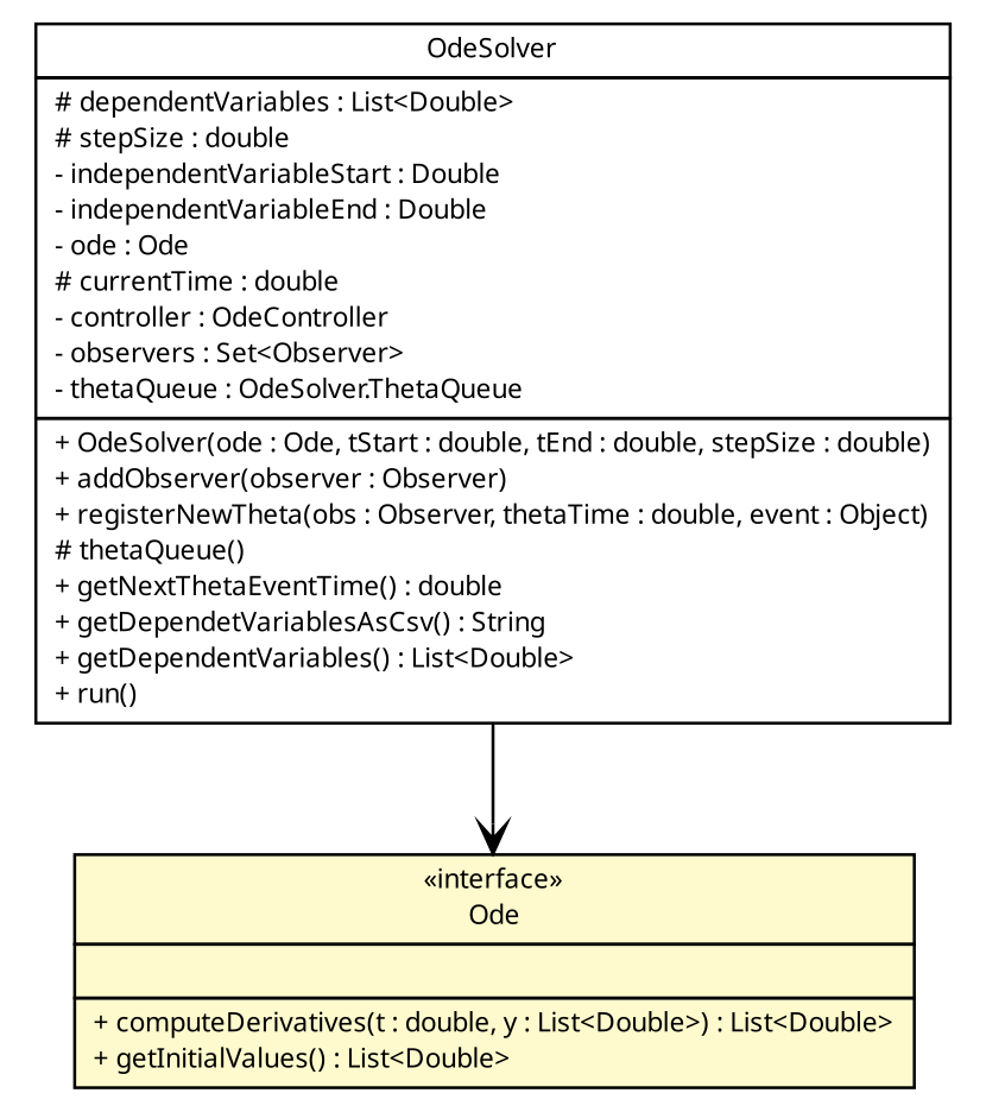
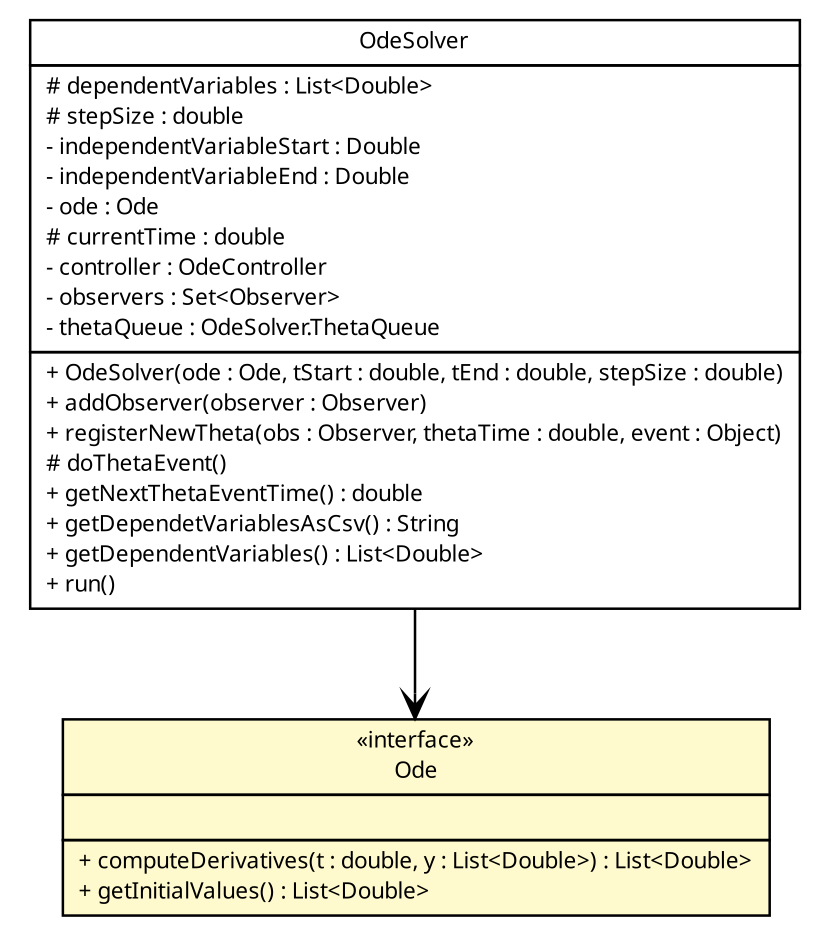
  digraph {
    nodesep=0.25
    ranksep=0.5
    node [fontcolor=black fontname="Trebuchet MS" fontsize=9.0 shape=plaintext]
-   n1 [label=<<table title="broadwick.odesolver.OdeSolver" border="0" cellborder="1" cellspacing="0" cellpadding="2" port="p" href="./OdeSolver.html"> 		<tr><td><table border="0" cellspacing="0" cellpadding="1"> <tr><td align="center" balign="center"><font face="Trebuchet MS"> OdeSolver </font></td></tr> 		</table></td></tr> 		<tr><td><table border="0" cellspacing="0" cellpadding="1"> <tr><td align="left" balign="left"> # dependentVariables : List&lt;Double&gt; </td></tr> <tr><td align="left" balign="left"> # stepSize : double </td></tr> <tr><td align="left" balign="left"> - independentVariableStart : Double </td></tr> <tr><td align="left" balign="left"> - independentVariableEnd : Double </td></tr> <tr><td align="left" balign="left"> - ode : Ode </td></tr> <tr><td align="left" balign="left"> # currentTime : double </td></tr> <tr><td align="left" balign="left"> - controller : OdeController </td></tr> <tr><td align="left" balign="left"> - observers : Set&lt;Observer&gt; </td></tr> <tr><td align="left" balign="left"> - thetaQueue : OdeSolver.ThetaQueue </td></tr> 		</table></td></tr> 		<tr><td><table border="0" cellspacing="0" cellpadding="1"> <tr><td align="left" balign="left"> + OdeSolver(ode : Ode, tStart : double, tEnd : double, stepSize : double) </td></tr> <tr><td align="left" balign="left"> + addObserver(observer : Observer) </td></tr> <tr><td align="left" balign="left"> + registerNewTheta(obs : Observer, thetaTime : double, event : Object) </td></tr> <tr><td align="left" balign="left"> # thetaQueue() </td></tr> <tr><td align="left" balign="left"> + getNextThetaEventTime() : double </td></tr> <tr><td align="left" balign="left"> + getDependetVariablesAsCsv() : String </td></tr> <tr><td align="left" balign="left"> + getDependentVariables() : List&lt;Double&gt; </td></tr> <tr><td align="left" balign="left"><font face="Trebuchet MS" point-size="9.0"> + run() </font></td></tr> 		</table></td></tr> 		</table>>]
+   n1 [label=<<table title="broadwick.odesolver.OdeSolver" border="0" cellborder="1" cellspacing="0" cellpadding="2" port="p" href="./OdeSolver.html"> 		<tr><td><table border="0" cellspacing="0" cellpadding="1"> <tr><td align="center" balign="center"><font face="Trebuchet MS"> OdeSolver </font></td></tr> 		</table></td></tr> 		<tr><td><table border="0" cellspacing="0" cellpadding="1"> <tr><td align="left" balign="left"> # dependentVariables : List&lt;Double&gt; </td></tr> <tr><td align="left" balign="left"> # stepSize : double </td></tr> <tr><td align="left" balign="left"> - independentVariableStart : Double </td></tr> <tr><td align="left" balign="left"> - independentVariableEnd : Double </td></tr> <tr><td align="left" balign="left"> - ode : Ode </td></tr> <tr><td align="left" balign="left"> # currentTime : double </td></tr> <tr><td align="left" balign="left"> - controller : OdeController </td></tr> <tr><td align="left" balign="left"> - observers : Set&lt;Observer&gt; </td></tr> <tr><td align="left" balign="left"> - thetaQueue : OdeSolver.ThetaQueue </td></tr> 		</table></td></tr> 		<tr><td><table border="0" cellspacing="0" cellpadding="1"> <tr><td align="left" balign="left"> + OdeSolver(ode : Ode, tStart : double, tEnd : double, stepSize : double) </td></tr> <tr><td align="left" balign="left"> + addObserver(observer : Observer) </td></tr> <tr><td align="left" balign="left"> + registerNewTheta(obs : Observer, thetaTime : double, event : Object) </td></tr> <tr><td align="left" balign="left"> # doThetaEvent() </td></tr> <tr><td align="left" balign="left"> + getNextThetaEventTime() : double </td></tr> <tr><td align="left" balign="left"> + getDependetVariablesAsCsv() : String </td></tr> <tr><td align="left" balign="left"> + getDependentVariables() : List&lt;Double&gt; </td></tr> <tr><td align="left" balign="left"><font face="Trebuchet MS" point-size="9.0"> + run() </font></td></tr> 		</table></td></tr> 		</table>>]
    n2 [label=<<table title="broadwick.odesolver.Ode" border="0" cellborder="1" cellspacing="0" cellpadding="2" port="p" bgcolor="lemonChiffon" href="./Ode.html"> 		<tr><td><table border="0" cellspacing="0" cellpadding="1"> <tr><td align="center" balign="center"> &#171;interface&#187; </td></tr> <tr><td align="center" balign="center"><font face="Trebuchet MS"> Ode </font></td></tr> 		</table></td></tr> 		<tr><td><table border="0" cellspacing="0" cellpadding="1"> <tr><td align="left" balign="left">  </td></tr> 		</table></td></tr> 		<tr><td><table border="0" cellspacing="0" cellpadding="1"> <tr><td align="left" balign="left"><font face="Trebuchet MS" point-size="9.0"> + computeDerivatives(t : double, y : List&lt;Double&gt;) : List&lt;Double&gt; </font></td></tr> <tr><td align="left" balign="left"><font face="Trebuchet MS" point-size="9.0"> + getInitialValues() : List&lt;Double&gt; </font></td></tr> 		</table></td></tr> 		</table>>]
    n1 -> n2 [arrowhead=open color=black fontcolor=black fontname="Trebuchet MS" fontsize=10.0 headport=p labelfontname="Trebuchet MS" labelfontsize=10 tailport=p]
  }
